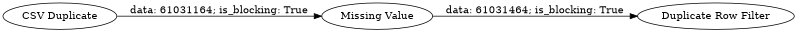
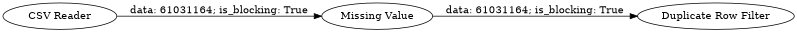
  digraph {
    rankdir=LR
-   n1 [label="CSV Duplicate"]
+   n1 [label="CSV Reader"]
    n2 [label="Missing Value"]
    n3 [label="Duplicate Row Filter"]
    n1 -> n2 [label="data: 61031164; is_blocking: True"]
-   n2 -> n3 [label="data: 61031464; is_blocking: True"]
+   n2 -> n3 [label="data: 61031164; is_blocking: True"]
  }
